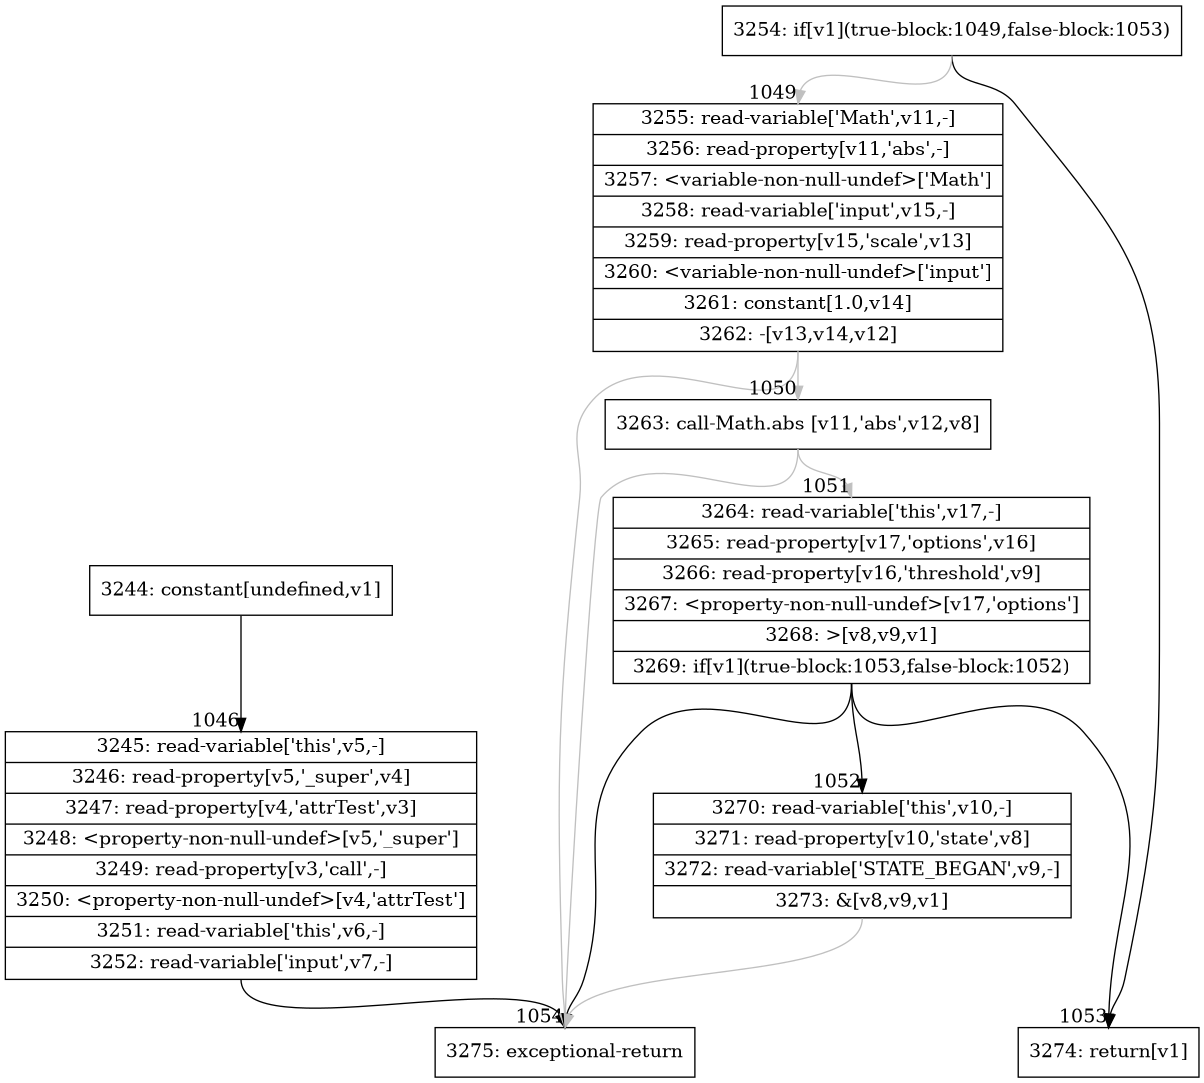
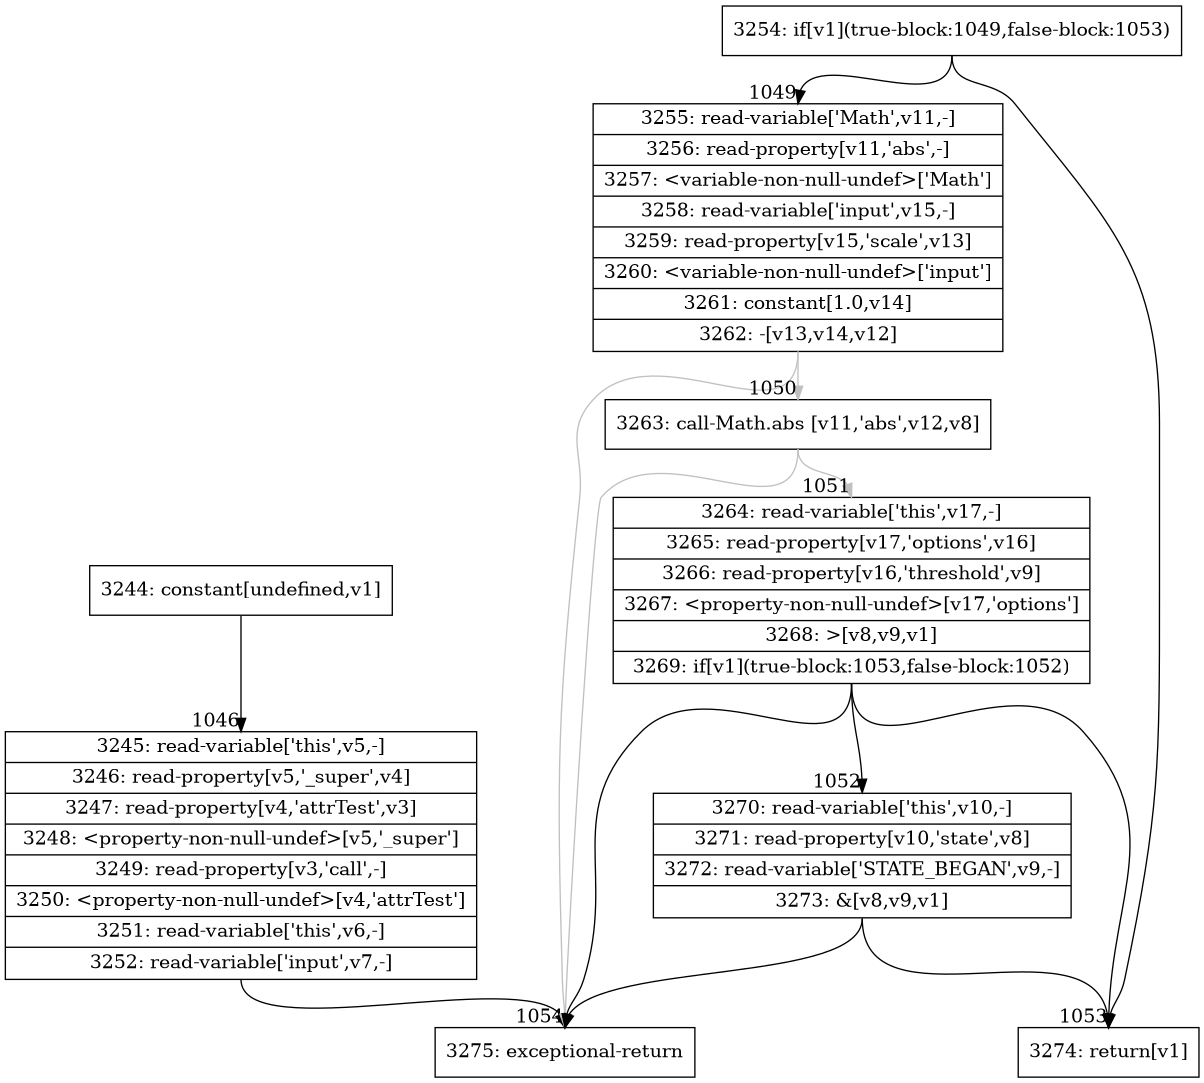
  digraph {
    rankdir=TD
    node [shape=record]
    edge [headport=n tailport=s]
    n1 [label="{3244: constant[undefined,v1]}"]
    n2 [label="{3245: read-variable['this',v5,-]|3246: read-property[v5,'_super',v4]|3247: read-property[v4,'attrTest',v3]|3248: \<property-non-null-undef\>[v5,'_super']|3249: read-property[v3,'call',-]|3250: \<property-non-null-undef\>[v4,'attrTest']|3251: read-variable['this',v6,-]|3252: read-variable['input',v7,-]}"]
    n3 [label="{3275: exceptional-return}"]
    n4 [label="{3254: if[v1](true-block:1049,false-block:1053)}"]
    n5 [label="{3274: return[v1]}"]
    n6 [label="{3255: read-variable['Math',v11,-]|3256: read-property[v11,'abs',-]|3257: \<variable-non-null-undef\>['Math']|3258: read-variable['input',v15,-]|3259: read-property[v15,'scale',v13]|3260: \<variable-non-null-undef\>['input']|3261: constant[1.0,v14]|3262: -[v13,v14,v12]}"]
    n7 [label="{3263: call-Math.abs [v11,'abs',v12,v8]}"]
    n8 [label="{3264: read-variable['this',v17,-]|3265: read-property[v17,'options',v16]|3266: read-property[v16,'threshold',v9]|3267: \<property-non-null-undef\>[v17,'options']|3268: \>[v8,v9,v1]|3269: if[v1](true-block:1053,false-block:1052)}"]
    n9 [label="{3270: read-variable['this',v10,-]|3271: read-property[v10,'state',v8]|3272: read-variable['STATE_BEGAN',v9,-]|3273: &[v8,v9,v1]}"]
    n1 -> n2 [headlabel="      1046"]
    n2 -> n3 [color=black headlabel="      1054"]
    n4 -> n5 [headlabel="      1053"]
-   n4 -> n6 [headlabel="      1049" color=gray]
+   n4 -> n6 [headlabel="      1049"]
    n6 -> n3 [color=gray]
    n6 -> n7 [color=gray headlabel="      1050"]
    n7 -> n3 [color=gray]
    n7 -> n8 [color=gray headlabel="      1051"]
    n8 -> n3 [color=black]
    n8 -> n5
    n8 -> n9 [headlabel="      1052"]
-   n9 -> n3 [color=gray]
+   n9 -> n3 [color=black]
+   n9 -> n5
  }
